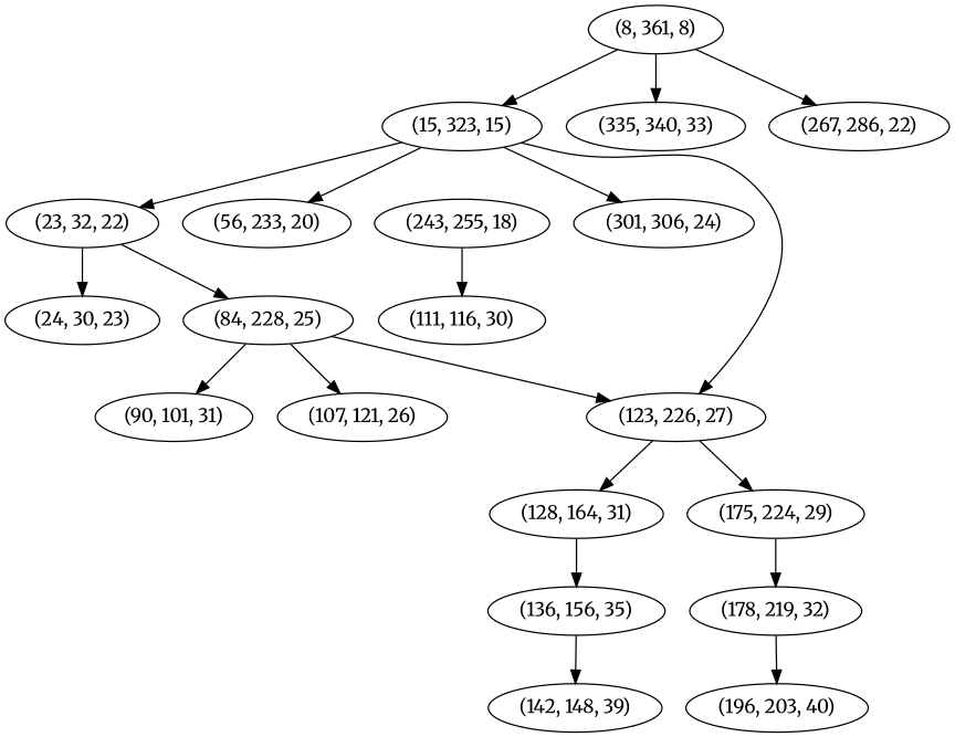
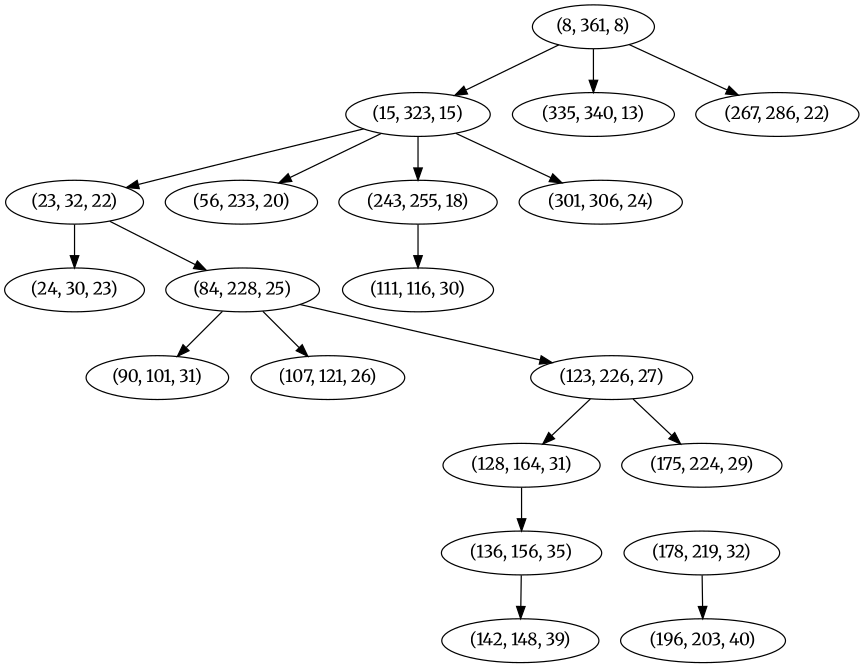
  digraph {
    fontname=Merriweather
    node [fontname=Merriweather]
    edge [fontname=Merriweather]
    "(8, 361, 8)"
    "(15, 323, 15)"
-   "(335, 340, 13)" [label="(335, 340, 33)"]
+   "(335, 340, 13)"
    "(267, 286, 22)"
    "(23, 32, 22)"
    "(56, 233, 20)"
    "(243, 255, 18)"
    "(301, 306, 24)"
    "(24, 30, 23)"
    "(84, 228, 25)"
    "(111, 116, 30)"
    "(90, 101, 31)"
    "(107, 121, 26)"
    "(123, 226, 27)"
    "(128, 164, 31)"
    "(175, 224, 29)"
    "(136, 156, 35)"
    "(178, 219, 32)"
    "(142, 148, 39)"
    n20 [label="(196, 203, 40)"]
    "(8, 361, 8)" -> "(15, 323, 15)"
    "(8, 361, 8)" -> "(335, 340, 13)"
    "(8, 361, 8)" -> "(267, 286, 22)"
    "(15, 323, 15)" -> "(23, 32, 22)"
    "(15, 323, 15)" -> "(56, 233, 20)"
-   "(15, 323, 15)" -> "(123, 226, 27)"
+   "(15, 323, 15)" -> "(243, 255, 18)"
    "(15, 323, 15)" -> "(301, 306, 24)"
    "(23, 32, 22)" -> "(24, 30, 23)"
    "(23, 32, 22)" -> "(84, 228, 25)"
    "(243, 255, 18)" -> "(111, 116, 30)"
    "(84, 228, 25)" -> "(90, 101, 31)"
    "(84, 228, 25)" -> "(107, 121, 26)"
    "(84, 228, 25)" -> "(123, 226, 27)"
    "(123, 226, 27)" -> "(128, 164, 31)"
    "(123, 226, 27)" -> "(175, 224, 29)"
    "(128, 164, 31)" -> "(136, 156, 35)"
-   "(175, 224, 29)" -> "(178, 219, 32)"
    "(136, 156, 35)" -> "(142, 148, 39)"
    "(178, 219, 32)" -> n20
  }
